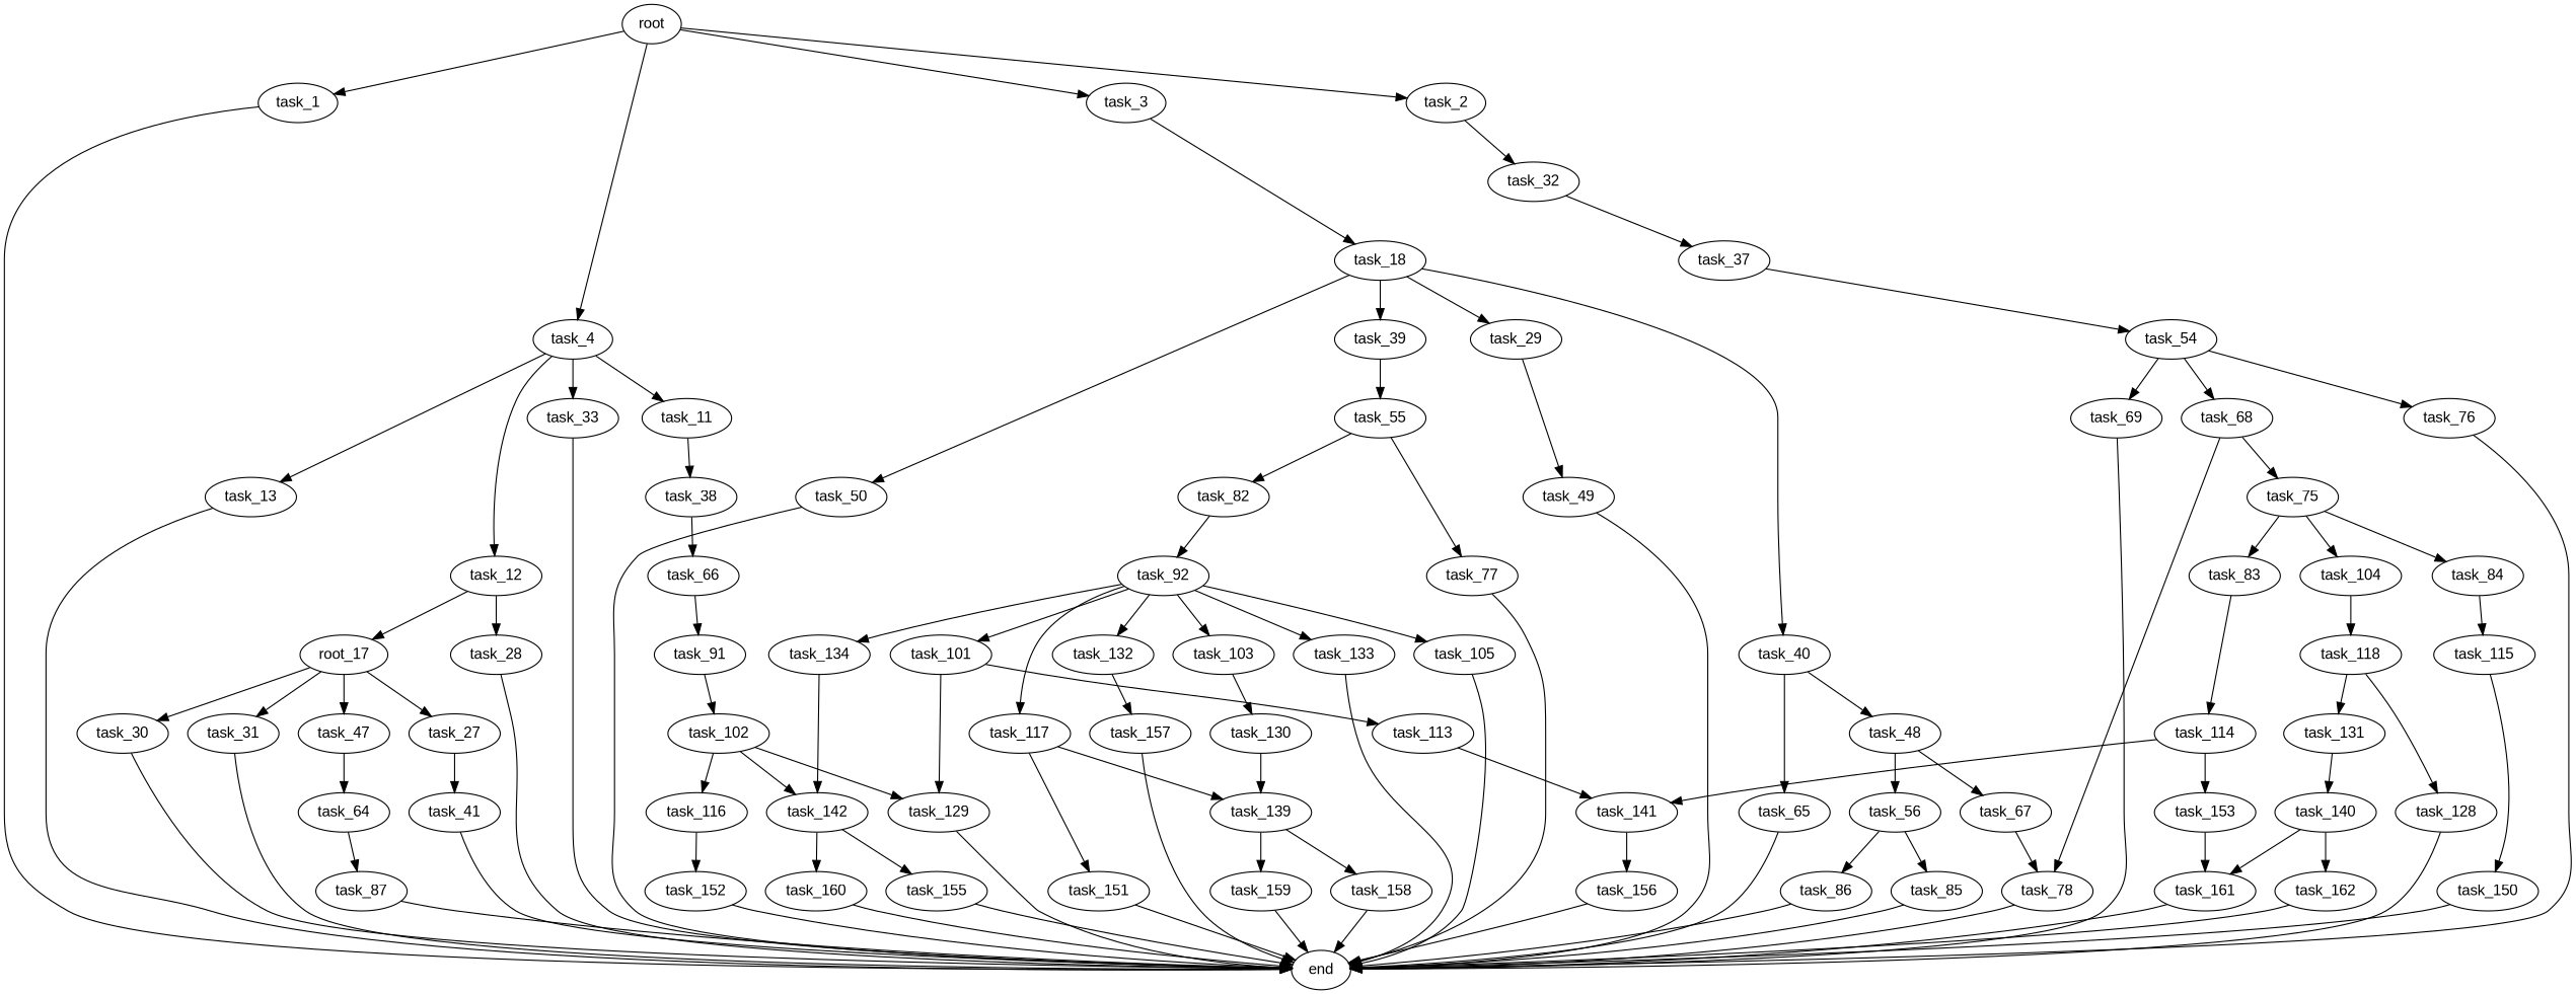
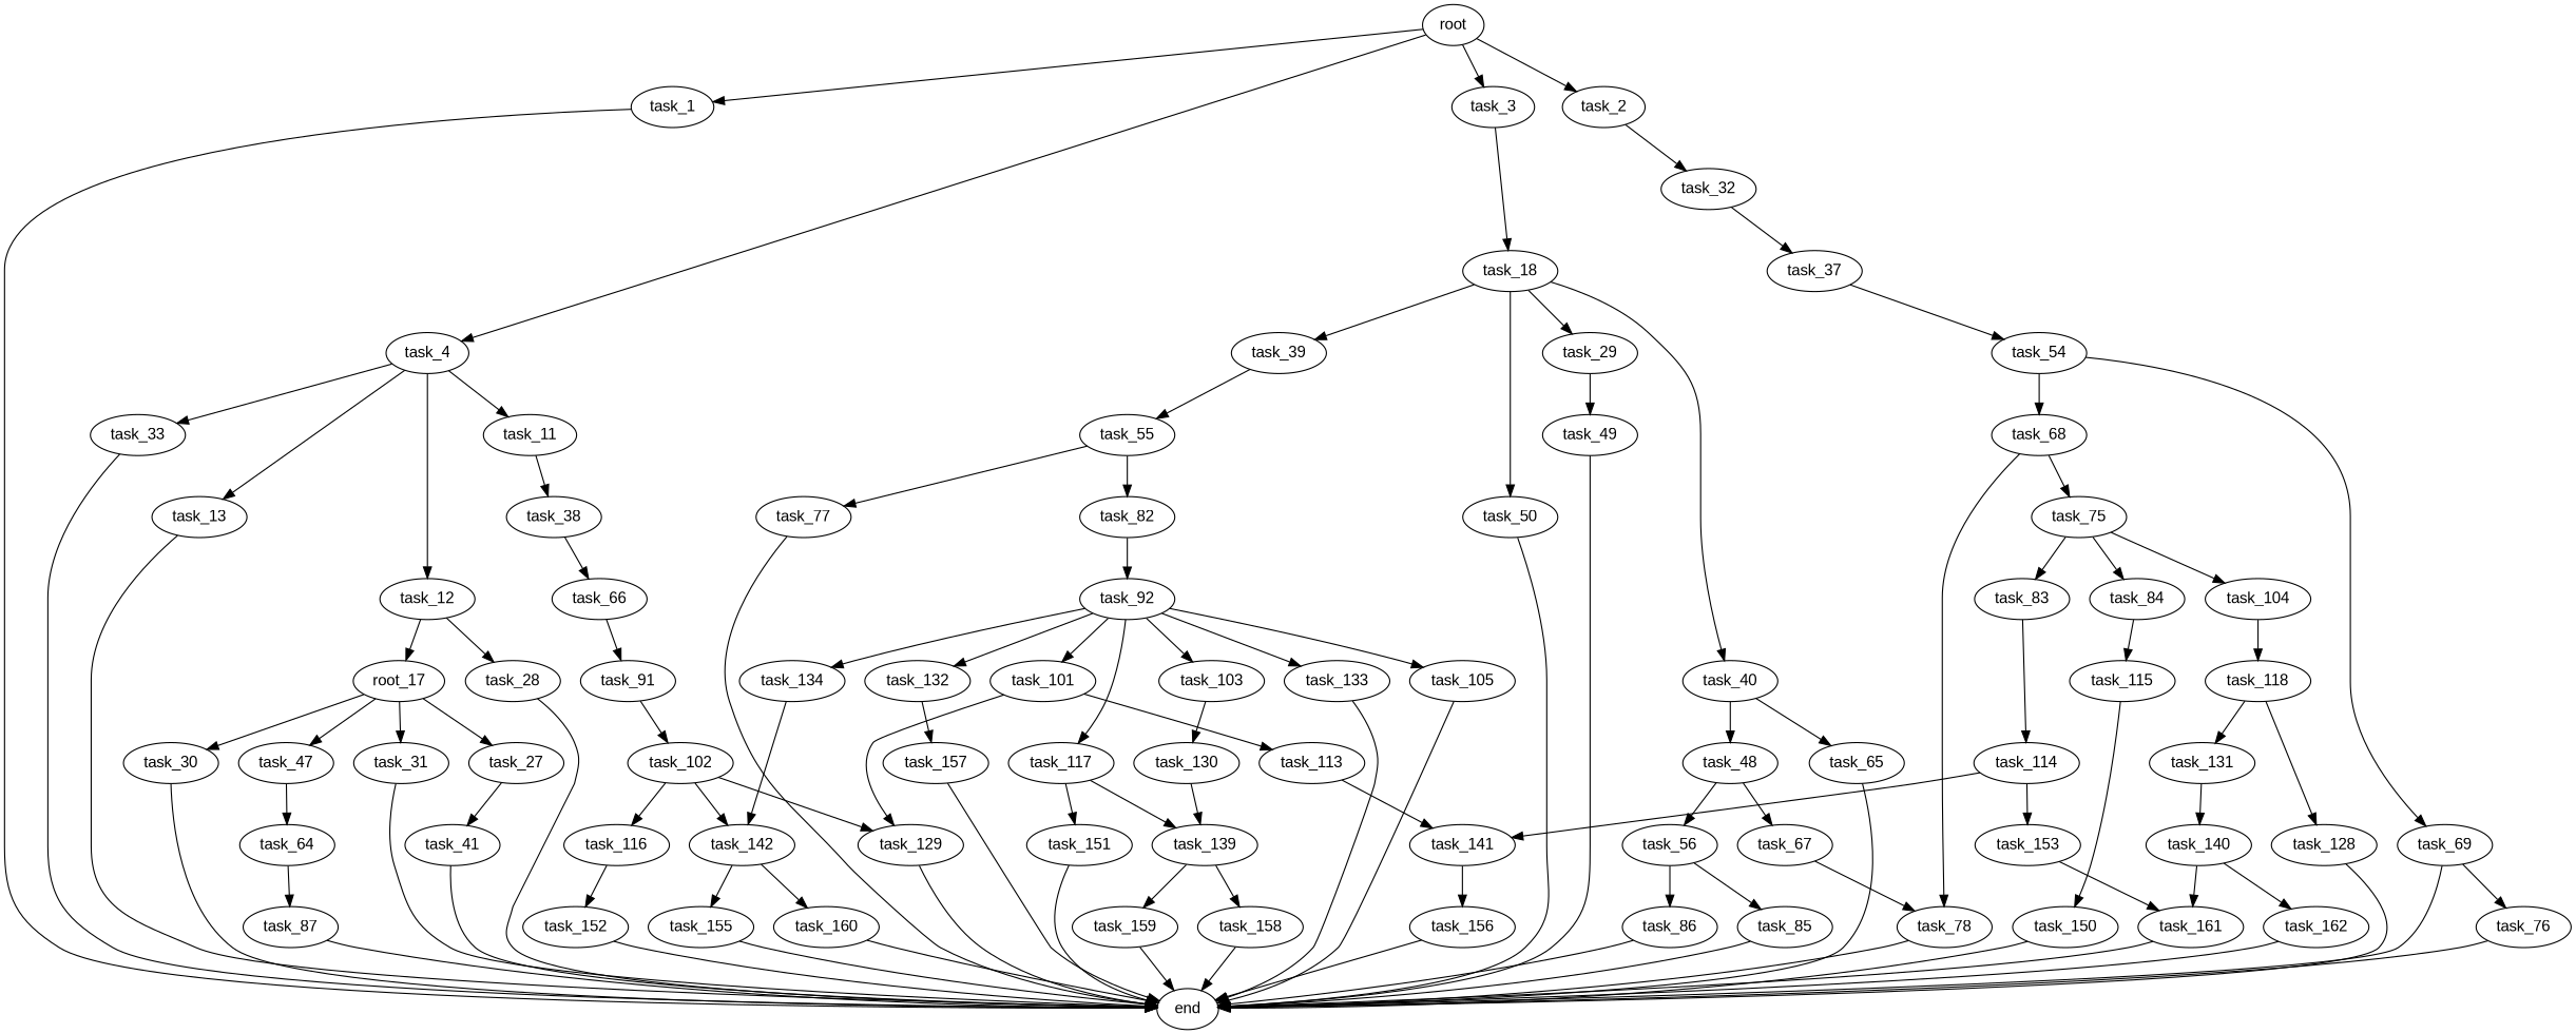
  digraph {
    fontname="Liberation Sans"
    node [fontname="Liberation Sans"]
    edge [fontname="Liberation Sans"]
    root
    task_1
    task_2
    task_3
    task_4
    end
    task_32
    task_18
    task_11
    task_12
    task_13
    task_33
    task_37
    task_29
    task_39
    task_40
    task_50
    task_38
    n19 [label=root_17]
    task_28
    task_66
    task_27
    task_30
    task_31
    task_47
    task_41
    task_64
    task_49
    task_55
    task_48
    task_65
    task_54
    task_68
    task_69
    task_76
    task_91
    task_77
    task_82
    task_56
    task_67
    task_87
    task_85
    task_86
    task_78
    task_75
    task_92
    task_102
    task_83
    task_84
    task_104
    task_114
    task_115
    task_118
    task_101
    task_103
    task_105
    task_117
    task_132
    task_133
    task_134
    task_141
    task_153
    task_150
    task_129
    task_116
    task_142
    task_113
    task_130
    task_139
    task_151
    task_157
    task_152
    task_155
    task_160
    task_128
    task_131
    task_156
    task_161
    task_158
    task_159
    task_140
    task_162
    root -> task_1
    root -> task_2
    root -> task_3
    root -> task_4
    task_1 -> end
    task_2 -> task_32
    task_3 -> task_18
    task_4 -> task_11
    task_4 -> task_12
    task_4 -> task_13
    task_4 -> task_33
    task_32 -> task_37
    task_18 -> task_29
    task_18 -> task_39
    task_18 -> task_40
    task_18 -> task_50
    task_11 -> task_38
    task_12 -> n19
    task_12 -> task_28
    task_13 -> end
    task_33 -> end
    task_37 -> task_54
    task_29 -> task_49
    task_39 -> task_55
    task_40 -> task_48
    task_40 -> task_65
    task_50 -> end
    task_38 -> task_66
    n19 -> task_27
    n19 -> task_30
    n19 -> task_31
    n19 -> task_47
    task_28 -> end
    task_66 -> task_91
    task_27 -> task_41
    task_30 -> end
    task_31 -> end
    task_47 -> task_64
    task_41 -> end
    task_64 -> task_87
    task_49 -> end
    task_55 -> task_77
    task_55 -> task_82
    task_48 -> task_56
    task_48 -> task_67
    task_65 -> end
    task_54 -> task_68
    task_54 -> task_69
-   task_54 -> task_76
+   task_69 -> task_76
    task_68 -> task_78
    task_68 -> task_75
    task_69 -> end
    task_76 -> end
    task_91 -> task_102
    task_77 -> end
    task_82 -> task_92
    task_56 -> task_85
    task_56 -> task_86
    task_67 -> task_78
    task_87 -> end
    task_85 -> end
    task_86 -> end
    task_78 -> end
    task_75 -> task_83
    task_75 -> task_84
    task_75 -> task_104
    task_92 -> task_101
    task_92 -> task_103
    task_92 -> task_105
    task_92 -> task_117
    task_92 -> task_132
    task_92 -> task_133
    task_92 -> task_134
    task_102 -> task_129
    task_102 -> task_116
    task_102 -> task_142
    task_83 -> task_114
    task_84 -> task_115
    task_104 -> task_118
    task_114 -> task_141
    task_114 -> task_153
    task_115 -> task_150
    task_118 -> task_128
    task_118 -> task_131
    task_101 -> task_129
    task_101 -> task_113
    task_103 -> task_130
    task_105 -> end
    task_117 -> task_139
    task_117 -> task_151
    task_132 -> task_157
    task_133 -> end
    task_134 -> task_142
    task_141 -> task_156
    task_153 -> task_161
    task_150 -> end
    task_129 -> end
    task_116 -> task_152
    task_142 -> task_155
    task_142 -> task_160
    task_113 -> task_141
    task_130 -> task_139
    task_139 -> task_158
    task_139 -> task_159
    task_151 -> end
    task_157 -> end
    task_152 -> end
    task_155 -> end
    task_160 -> end
    task_128 -> end
    task_131 -> task_140
    task_156 -> end
    task_161 -> end
    task_158 -> end
    task_159 -> end
    task_140 -> task_161
    task_140 -> task_162
    task_162 -> end
  }
